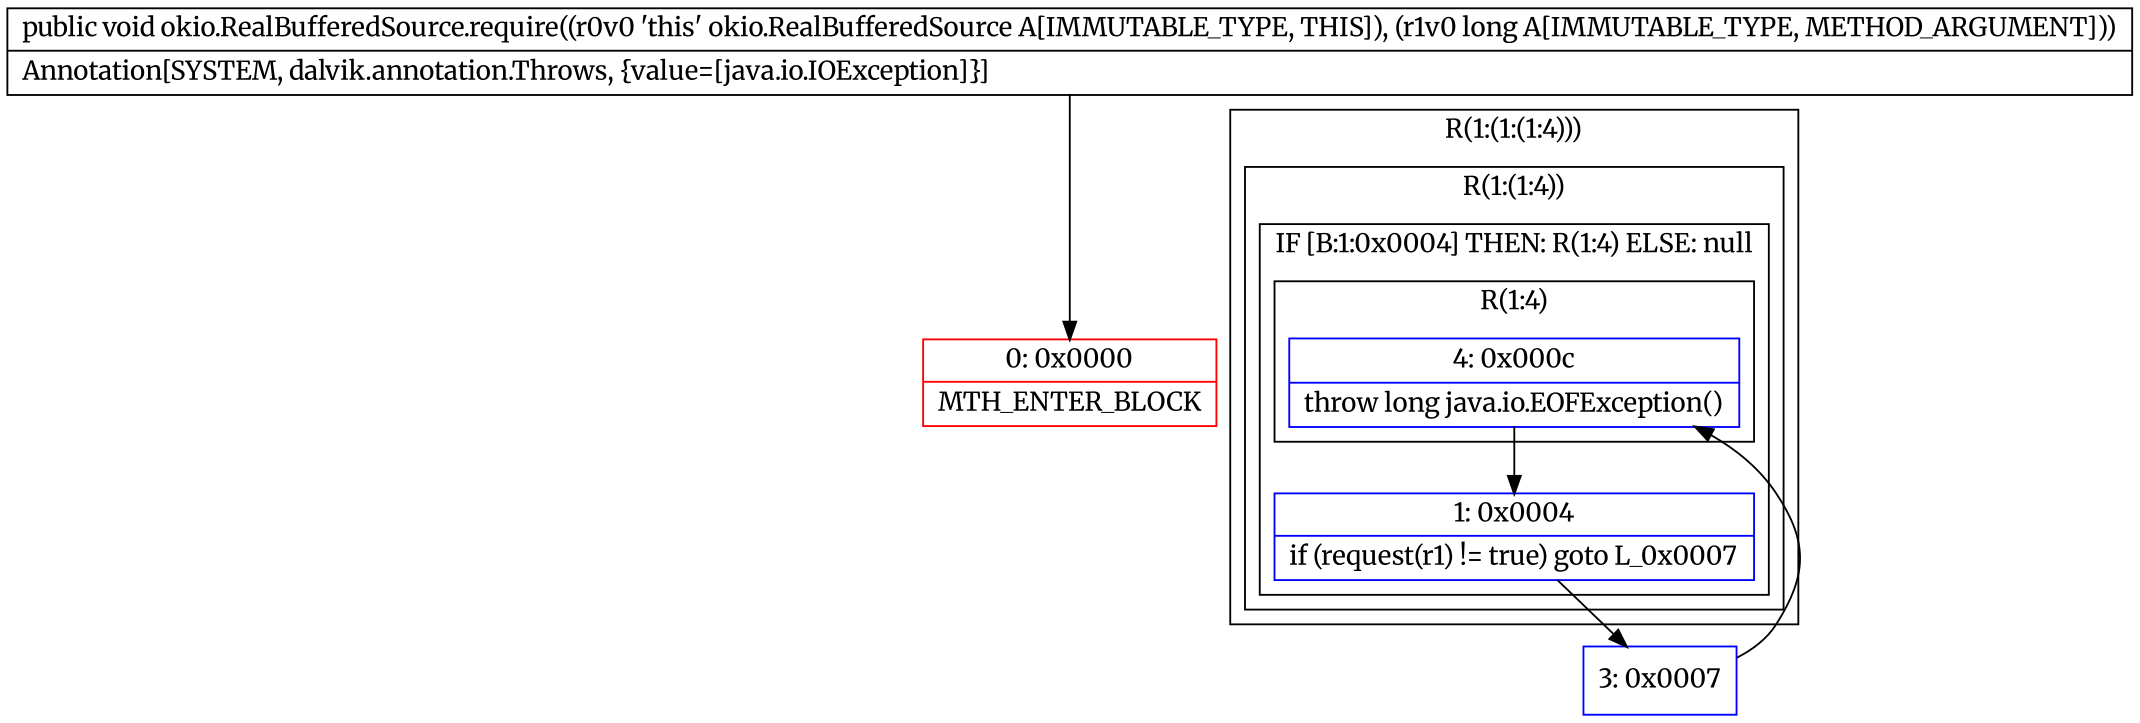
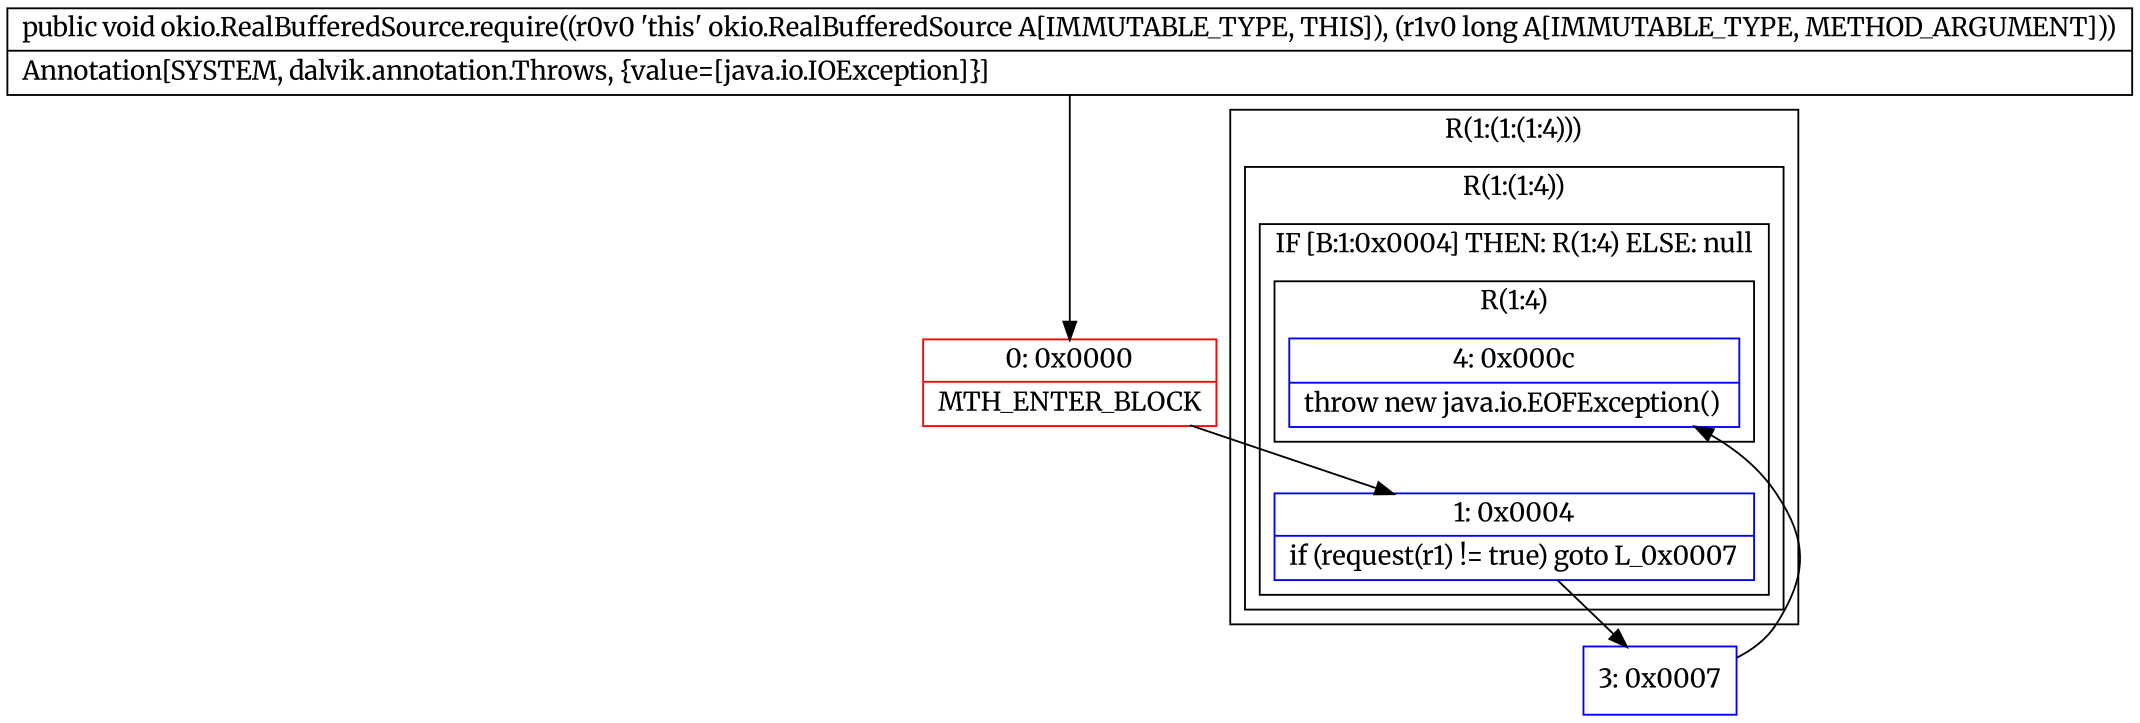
  digraph {
    fontname=Merriweather
    node [color=blue fontname=Merriweather shape=record]
    edge [fontname=Merriweather]
-   n1 [label="{4\:\ 0x000c|throw long java.io.EOFException()\l}"]
+   n1 [label="{4\:\ 0x000c|throw new java.io.EOFException()\l}"]
    n2 [label="{1\:\ 0x0004|if (request(r1) != true) goto L_0x0007\l}"]
    n3 [label="{3\:\ 0x0007}"]
    n4 [color=red label="{0\:\ 0x0000|MTH_ENTER_BLOCK\l}"]
    n5 [label="{public void okio.RealBufferedSource.require((r0v0 'this' okio.RealBufferedSource A[IMMUTABLE_TYPE, THIS]), (r1v0 long A[IMMUTABLE_TYPE, METHOD_ARGUMENT]))  | Annotation[SYSTEM, dalvik.annotation.Throws, \{value=[java.io.IOException]\}]\l}" color=""]
    subgraph cluster_1 {
      label="R(1:(1:(1:4)))"
      subgraph cluster_2 {
        label="R(1:(1:4))"
        subgraph cluster_3 {
          label="IF [B:1:0x0004] THEN: R(1:4) ELSE: null"
          n2
          subgraph cluster_4 {
            label="R(1:4)"
            n1
          }
        }
      }
    }
    n2 -> n3
    n3 -> n1
-   n1 -> n2
+   n4 -> n2
    n5 -> n4
  }
